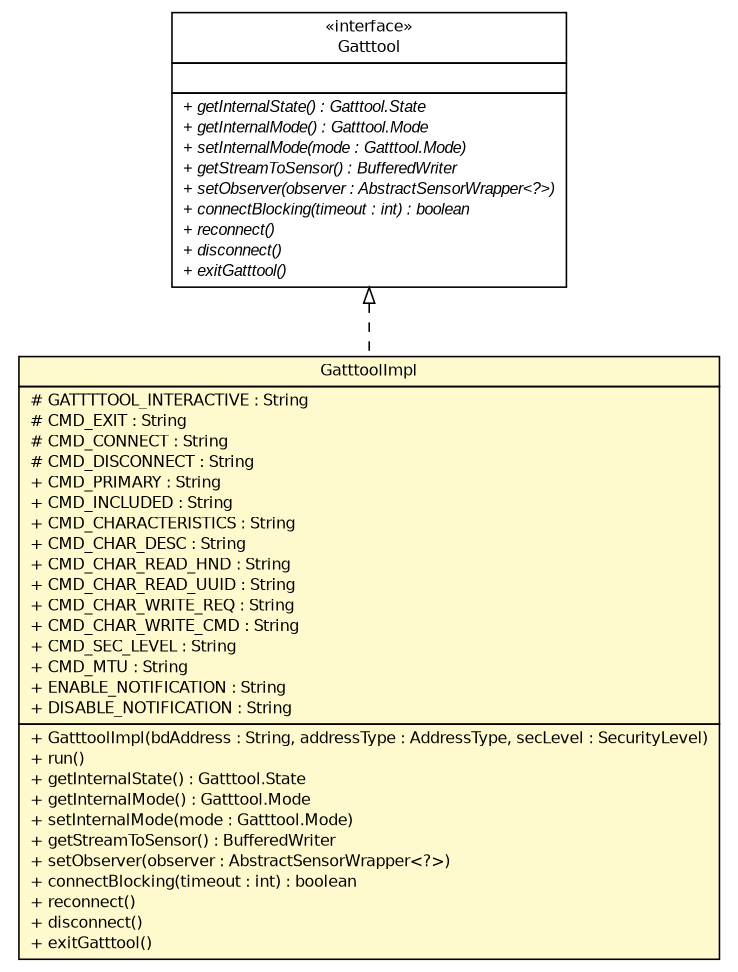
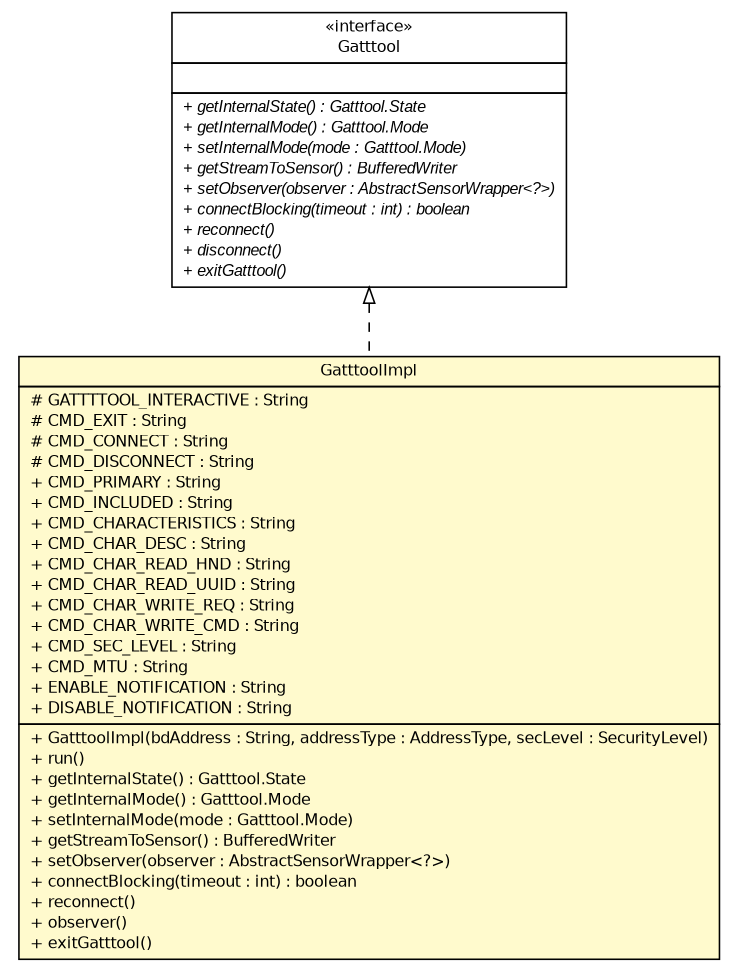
  digraph {
    nodesep=0.25
    ranksep=0.5
    fontname="DejaVu Sans"
    node [fontcolor=black fontname="DejaVu Sans" fontsize=10.0 shape=plaintext]
-   n1 [label=<<table title="de.fhg.fit.biomos.sensorplatform.tools.GatttoolImpl" border="0" cellborder="1" cellspacing="0" cellpadding="2" port="p" bgcolor="lemonChiffon" href="./GatttoolImpl.html"> 		<tr><td><table border="0" cellspacing="0" cellpadding="1"> <tr><td align="center" balign="center"> GatttoolImpl </td></tr> 		</table></td></tr> 		<tr><td><table border="0" cellspacing="0" cellpadding="1"> <tr><td align="left" balign="left"> # GATTTTOOL_INTERACTIVE : String </td></tr> <tr><td align="left" balign="left"> # CMD_EXIT : String </td></tr> <tr><td align="left" balign="left"> # CMD_CONNECT : String </td></tr> <tr><td align="left" balign="left"> # CMD_DISCONNECT : String </td></tr> <tr><td align="left" balign="left"> + CMD_PRIMARY : String </td></tr> <tr><td align="left" balign="left"> + CMD_INCLUDED : String </td></tr> <tr><td align="left" balign="left"> + CMD_CHARACTERISTICS : String </td></tr> <tr><td align="left" balign="left"> + CMD_CHAR_DESC : String </td></tr> <tr><td align="left" balign="left"> + CMD_CHAR_READ_HND : String </td></tr> <tr><td align="left" balign="left"> + CMD_CHAR_READ_UUID : String </td></tr> <tr><td align="left" balign="left"> + CMD_CHAR_WRITE_REQ : String </td></tr> <tr><td align="left" balign="left"> + CMD_CHAR_WRITE_CMD : String </td></tr> <tr><td align="left" balign="left"> + CMD_SEC_LEVEL : String </td></tr> <tr><td align="left" balign="left"> + CMD_MTU : String </td></tr> <tr><td align="left" balign="left"> + ENABLE_NOTIFICATION : String </td></tr> <tr><td align="left" balign="left"> + DISABLE_NOTIFICATION : String </td></tr> 		</table></td></tr> 		<tr><td><table border="0" cellspacing="0" cellpadding="1"> <tr><td align="left" balign="left"> + GatttoolImpl(bdAddress : String, addressType : AddressType, secLevel : SecurityLevel) </td></tr> <tr><td align="left" balign="left"> + run() </td></tr> <tr><td align="left" balign="left"> + getInternalState() : Gatttool.State </td></tr> <tr><td align="left" balign="left"> + getInternalMode() : Gatttool.Mode </td></tr> <tr><td align="left" balign="left"> + setInternalMode(mode : Gatttool.Mode) </td></tr> <tr><td align="left" balign="left"> + getStreamToSensor() : BufferedWriter </td></tr> <tr><td align="left" balign="left"> + setObserver(observer : AbstractSensorWrapper&lt;?&gt;) </td></tr> <tr><td align="left" balign="left"> + connectBlocking(timeout : int) : boolean </td></tr> <tr><td align="left" balign="left"> + reconnect() </td></tr> <tr><td align="left" balign="left"> + disconnect() </td></tr> <tr><td align="left" balign="left"> + exitGatttool() </td></tr> 		</table></td></tr> 		</table>>]
+   n1 [label=<<table title="de.fhg.fit.biomos.sensorplatform.tools.GatttoolImpl" border="0" cellborder="1" cellspacing="0" cellpadding="2" port="p" bgcolor="lemonChiffon" href="./GatttoolImpl.html"> 		<tr><td><table border="0" cellspacing="0" cellpadding="1"> <tr><td align="center" balign="center"> GatttoolImpl </td></tr> 		</table></td></tr> 		<tr><td><table border="0" cellspacing="0" cellpadding="1"> <tr><td align="left" balign="left"> # GATTTTOOL_INTERACTIVE : String </td></tr> <tr><td align="left" balign="left"> # CMD_EXIT : String </td></tr> <tr><td align="left" balign="left"> # CMD_CONNECT : String </td></tr> <tr><td align="left" balign="left"> # CMD_DISCONNECT : String </td></tr> <tr><td align="left" balign="left"> + CMD_PRIMARY : String </td></tr> <tr><td align="left" balign="left"> + CMD_INCLUDED : String </td></tr> <tr><td align="left" balign="left"> + CMD_CHARACTERISTICS : String </td></tr> <tr><td align="left" balign="left"> + CMD_CHAR_DESC : String </td></tr> <tr><td align="left" balign="left"> + CMD_CHAR_READ_HND : String </td></tr> <tr><td align="left" balign="left"> + CMD_CHAR_READ_UUID : String </td></tr> <tr><td align="left" balign="left"> + CMD_CHAR_WRITE_REQ : String </td></tr> <tr><td align="left" balign="left"> + CMD_CHAR_WRITE_CMD : String </td></tr> <tr><td align="left" balign="left"> + CMD_SEC_LEVEL : String </td></tr> <tr><td align="left" balign="left"> + CMD_MTU : String </td></tr> <tr><td align="left" balign="left"> + ENABLE_NOTIFICATION : String </td></tr> <tr><td align="left" balign="left"> + DISABLE_NOTIFICATION : String </td></tr> 		</table></td></tr> 		<tr><td><table border="0" cellspacing="0" cellpadding="1"> <tr><td align="left" balign="left"> + GatttoolImpl(bdAddress : String, addressType : AddressType, secLevel : SecurityLevel) </td></tr> <tr><td align="left" balign="left"> + run() </td></tr> <tr><td align="left" balign="left"> + getInternalState() : Gatttool.State </td></tr> <tr><td align="left" balign="left"> + getInternalMode() : Gatttool.Mode </td></tr> <tr><td align="left" balign="left"> + setInternalMode(mode : Gatttool.Mode) </td></tr> <tr><td align="left" balign="left"> + getStreamToSensor() : BufferedWriter </td></tr> <tr><td align="left" balign="left"> + setObserver(observer : AbstractSensorWrapper&lt;?&gt;) </td></tr> <tr><td align="left" balign="left"> + connectBlocking(timeout : int) : boolean </td></tr> <tr><td align="left" balign="left"> + reconnect() </td></tr> <tr><td align="left" balign="left"> + observer() </td></tr> <tr><td align="left" balign="left"> + exitGatttool() </td></tr> 		</table></td></tr> 		</table>>]
    n2 [label=<<table title="de.fhg.fit.biomos.sensorplatform.tools.Gatttool" border="0" cellborder="1" cellspacing="0" cellpadding="2" port="p" href="./Gatttool.html"> 		<tr><td><table border="0" cellspacing="0" cellpadding="1"> <tr><td align="center" balign="center"> &#171;interface&#187; </td></tr> <tr><td align="center" balign="center"> Gatttool </td></tr> 		</table></td></tr> 		<tr><td><table border="0" cellspacing="0" cellpadding="1"> <tr><td align="left" balign="left">  </td></tr> 		</table></td></tr> 		<tr><td><table border="0" cellspacing="0" cellpadding="1"> <tr><td align="left" balign="left"><font face="arial italic" point-size="10.0"> + getInternalState() : Gatttool.State </font></td></tr> <tr><td align="left" balign="left"><font face="arial italic" point-size="10.0"> + getInternalMode() : Gatttool.Mode </font></td></tr> <tr><td align="left" balign="left"><font face="arial italic" point-size="10.0"> + setInternalMode(mode : Gatttool.Mode) </font></td></tr> <tr><td align="left" balign="left"><font face="arial italic" point-size="10.0"> + getStreamToSensor() : BufferedWriter </font></td></tr> <tr><td align="left" balign="left"><font face="arial italic" point-size="10.0"> + setObserver(observer : AbstractSensorWrapper&lt;?&gt;) </font></td></tr> <tr><td align="left" balign="left"><font face="arial italic" point-size="10.0"> + connectBlocking(timeout : int) : boolean </font></td></tr> <tr><td align="left" balign="left"><font face="arial italic" point-size="10.0"> + reconnect() </font></td></tr> <tr><td align="left" balign="left"><font face="arial italic" point-size="10.0"> + disconnect() </font></td></tr> <tr><td align="left" balign="left"><font face="arial italic" point-size="10.0"> + exitGatttool() </font></td></tr> 		</table></td></tr> 		</table>>]
    n2 -> n1 [arrowtail=empty dir=back fontname="DejaVu Sans" fontsize=10 headport=p labelfontname=arial labelfontsize=10 style=dashed tailport=p]
  }
